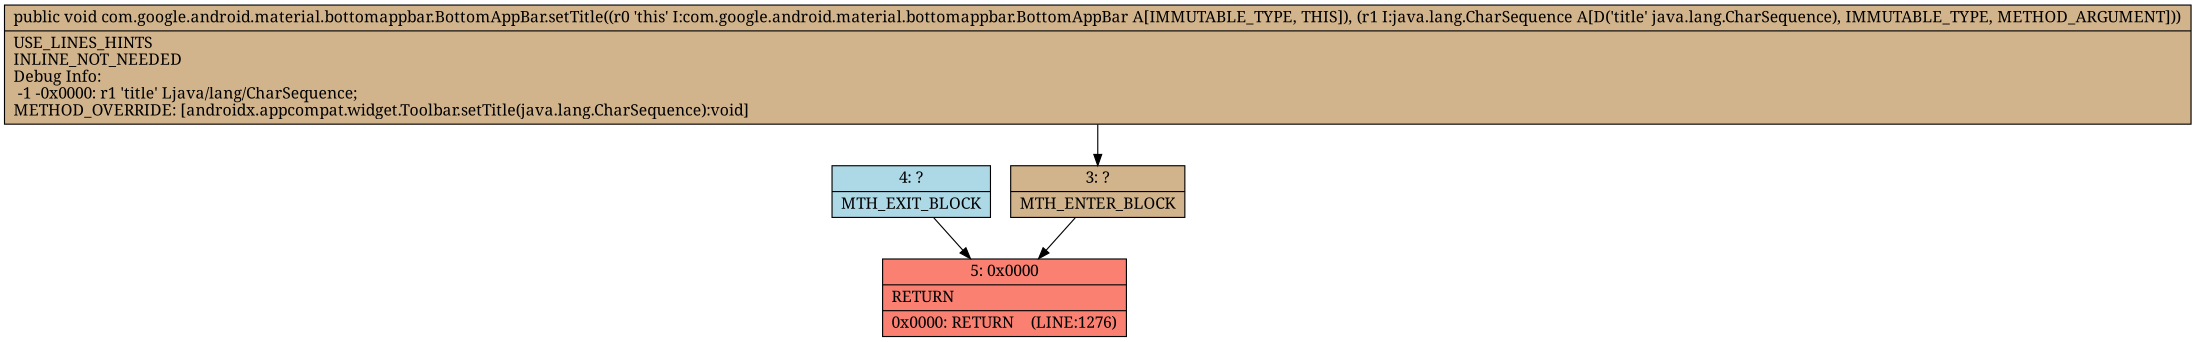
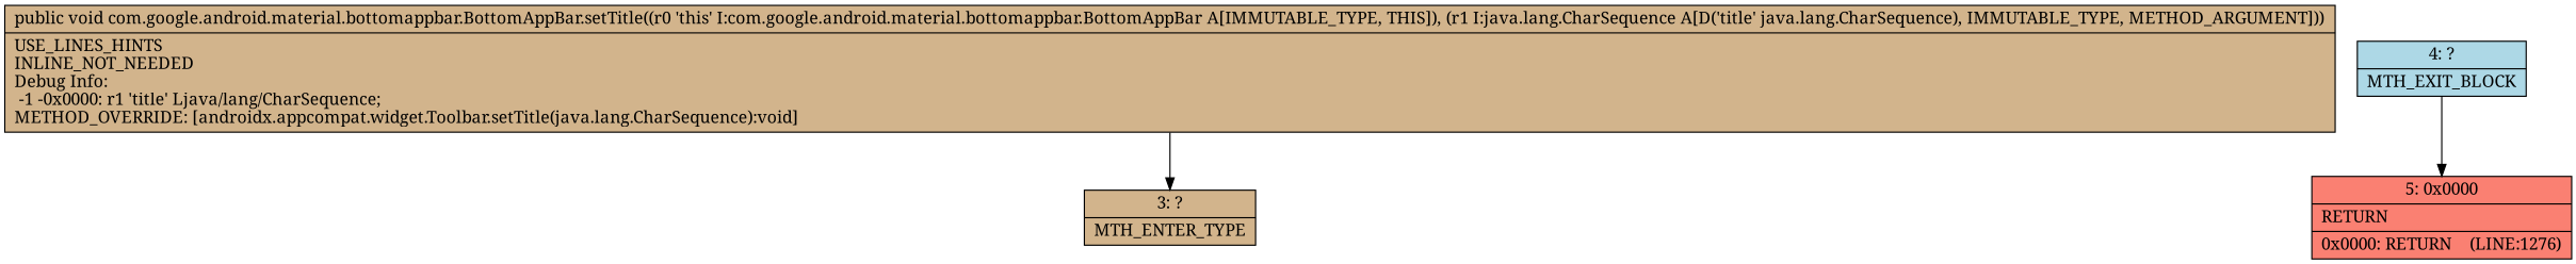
  digraph {
    fontname="Noto Serif"
    node [fillcolor=tan fontname="Noto Serif" shape=record style=filled]
    edge [fontname="Noto Serif"]
-   n1 [label="{3\:\ ?|MTH_ENTER_BLOCK\l}"]
+   n1 [label="{3\:\ ?|MTH_ENTER_TYPE\l}"]
    n2 [fillcolor=salmon label="{5\:\ 0x0000|RETURN\l|0x0000: RETURN    (LINE:1276)\l}"]
    n3 [fillcolor=lightblue label="{4\:\ ?|MTH_EXIT_BLOCK\l}"]
    n4 [label="{public void com.google.android.material.bottomappbar.BottomAppBar.setTitle((r0 'this' I:com.google.android.material.bottomappbar.BottomAppBar A[IMMUTABLE_TYPE, THIS]), (r1 I:java.lang.CharSequence A[D('title' java.lang.CharSequence), IMMUTABLE_TYPE, METHOD_ARGUMENT]))  | USE_LINES_HINTS\lINLINE_NOT_NEEDED\lDebug Info:\l  \-1 \-0x0000: r1 'title' Ljava\/lang\/CharSequence;\lMETHOD_OVERRIDE: [androidx.appcompat.widget.Toolbar.setTitle(java.lang.CharSequence):void]\l}"]
-   n1 -> n2
    n3 -> n2
    n4 -> n1
  }
